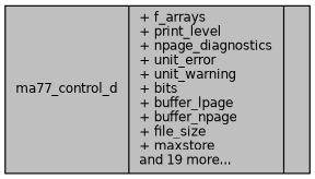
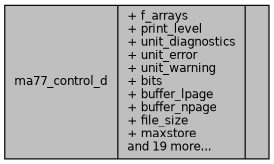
  digraph {
    rankdir=LR
-   n1 [color=black fillcolor=grey75 fontcolor=black fontname=Helvetica fontsize=10 height=0.2 label="{ma77_control_d\n|+ f_arrays\l+ print_level\l+ npage_diagnostics\l+ unit_error\l+ unit_warning\l+ bits\l+ buffer_lpage\l+ buffer_npage\l+ file_size\l+ maxstore\land 19 more...\l|}" shape=record style=filled width=0.4]
+   n1 [color=black fillcolor=grey75 fontcolor=black fontname=Helvetica fontsize=10 height=0.2 label="{ma77_control_d\n|+ f_arrays\l+ print_level\l+ unit_diagnostics\l+ unit_error\l+ unit_warning\l+ bits\l+ buffer_lpage\l+ buffer_npage\l+ file_size\l+ maxstore\land 19 more...\l|}" shape=record style=filled width=0.4]
  }
